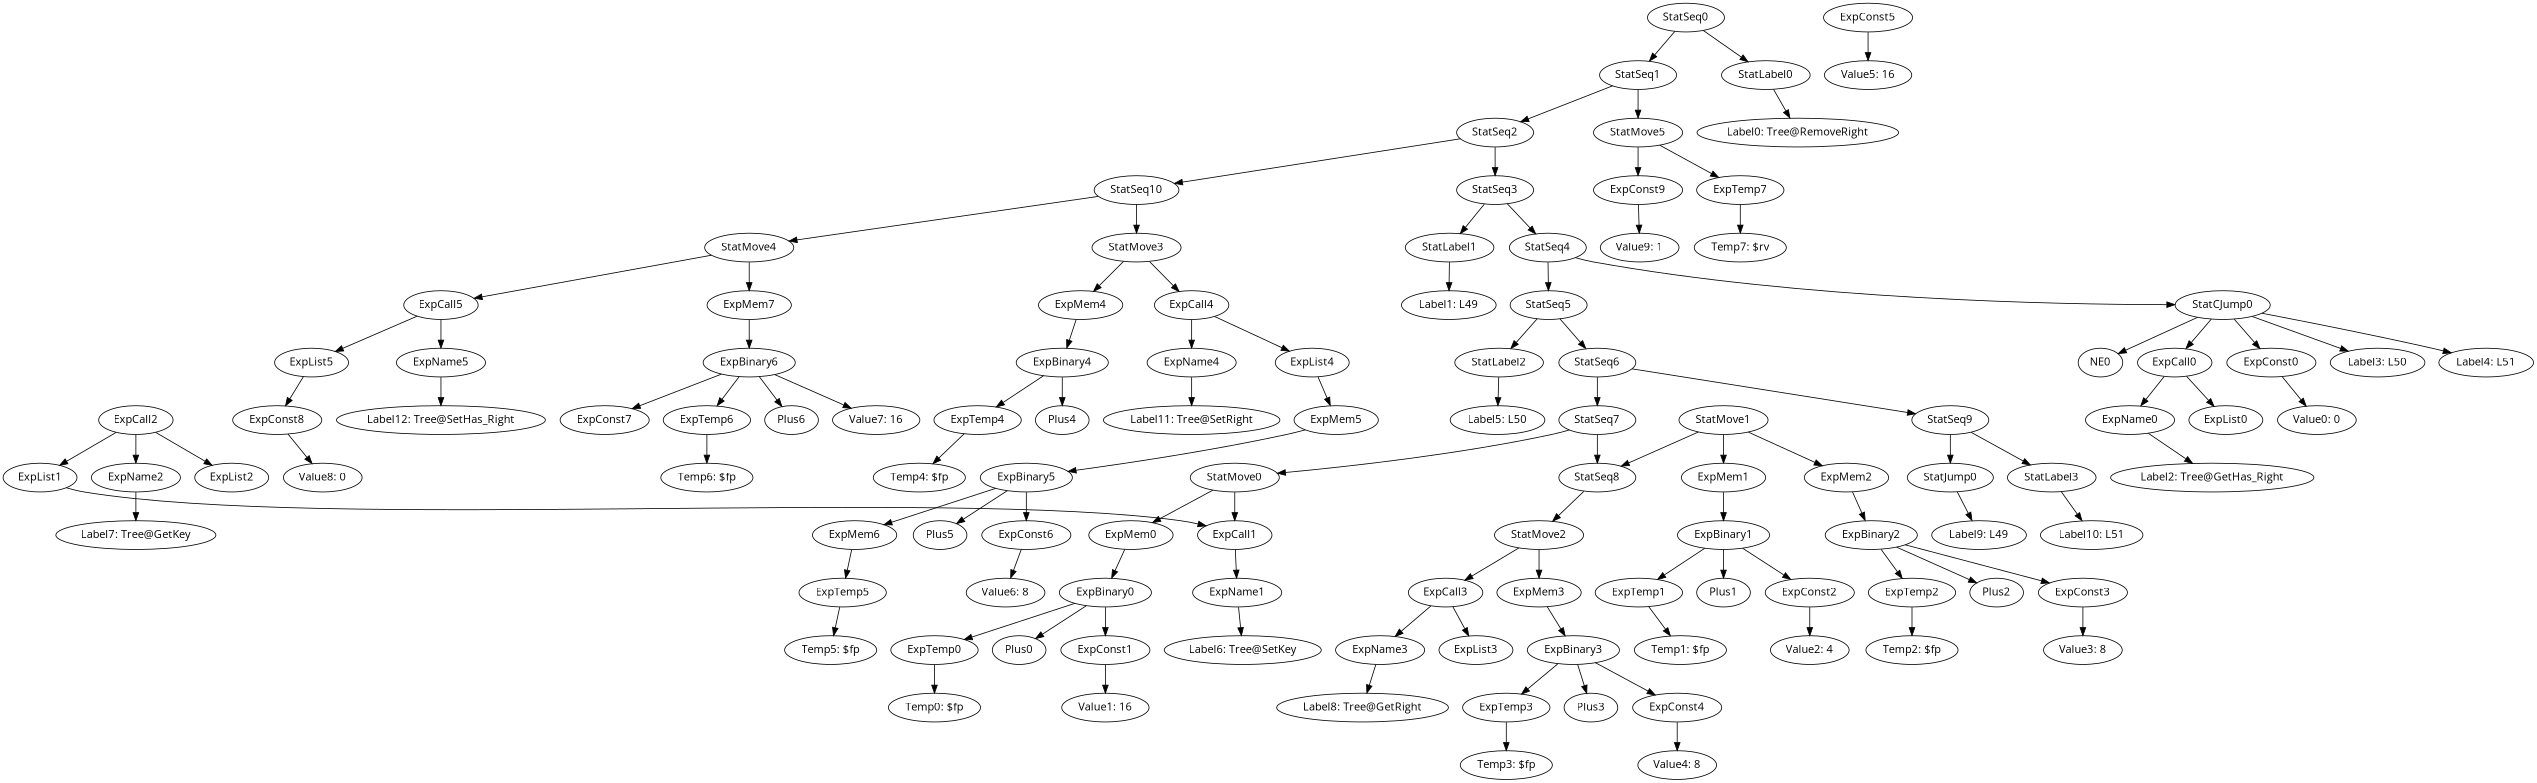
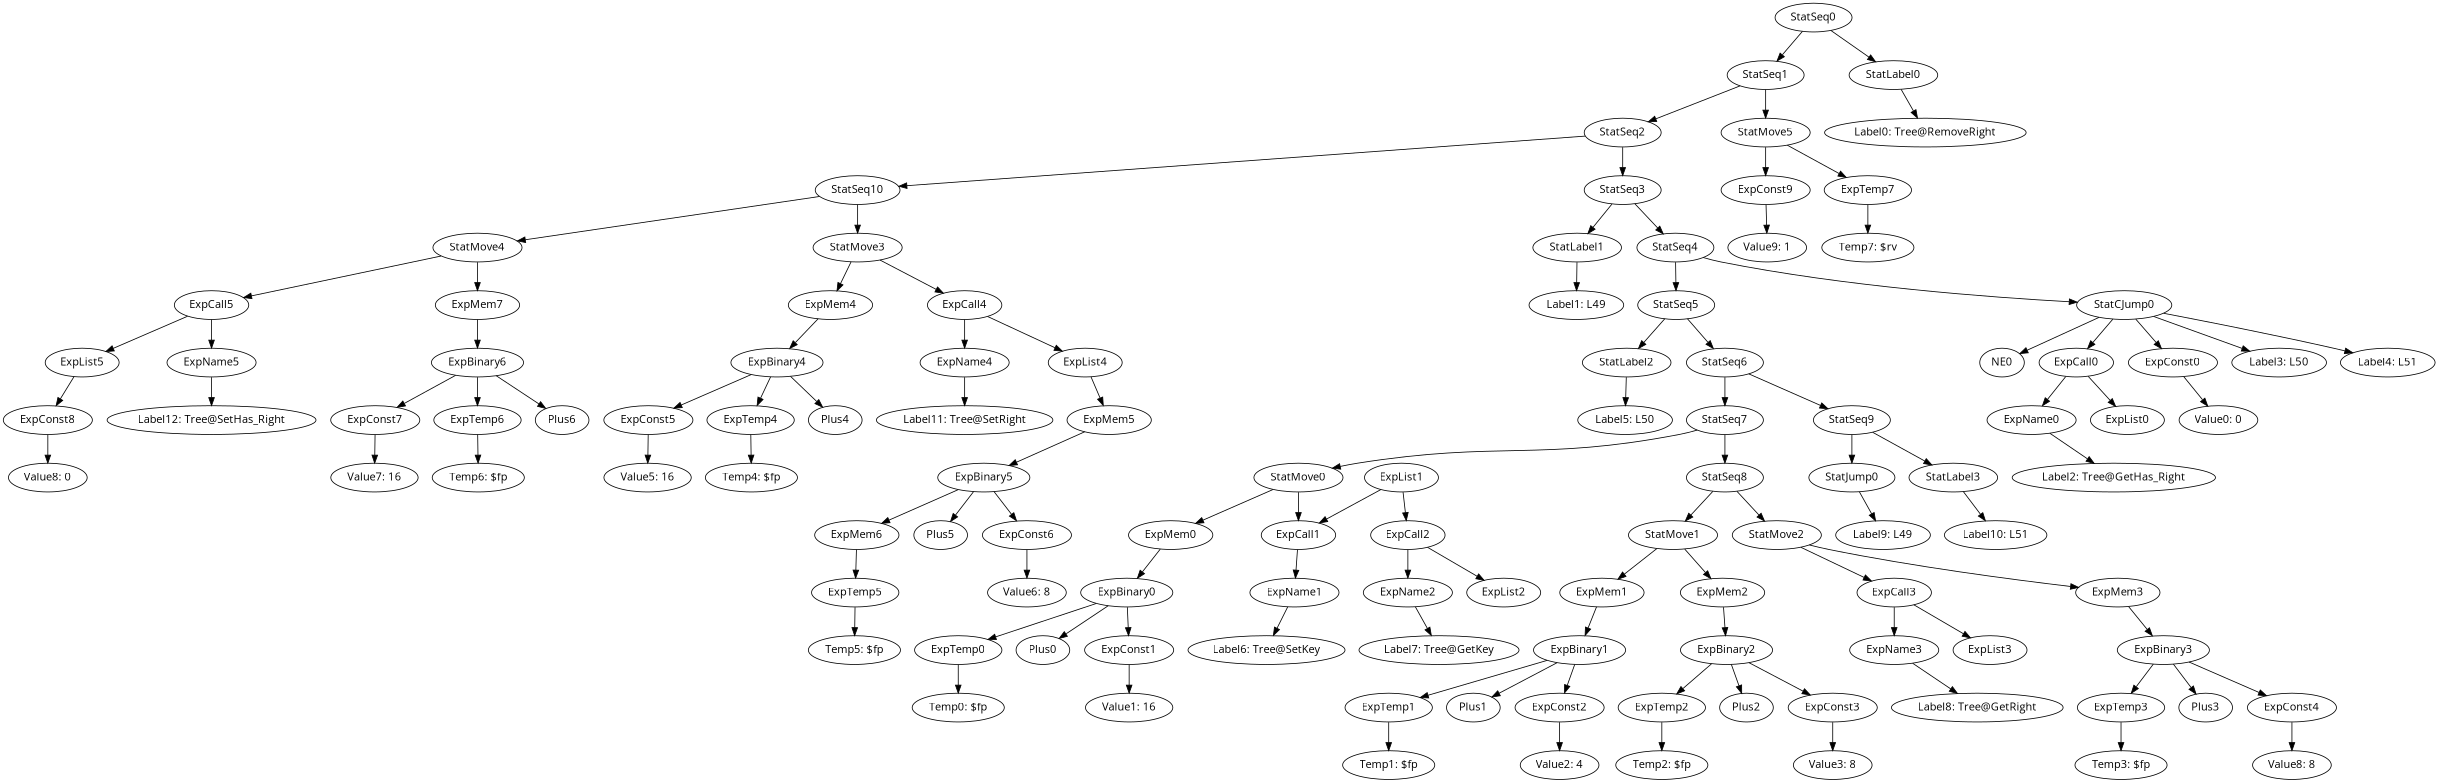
  digraph {
    fontname="Open Sans"
    ordering=out
    node [fontname="Open Sans"]
    edge [fontname="Open Sans"]
    StatSeq1
    StatSeq2
    StatMove5
    StatSeq10
    StatSeq3
    ExpConst9
    ExpTemp7
    StatMove4
    StatMove3
    StatLabel1
    StatSeq4
    "Value9: 1"
    "Temp7: $rv"
    ExpList5
    ExpConst8
    "Value8: 0"
    ExpCall5
    ExpName5
    "Label12: Tree@SetHas_Right"
    ExpMem7
    ExpBinary6
    ExpConst7
    ExpTemp6
    Plus6
    "Value7: 16"
    "Temp6: $fp"
    ExpBinary5
    ExpMem6
    Plus5
    ExpConst6
    ExpTemp5
    "Value6: 8"
    "Temp5: $fp"
    ExpMem4
    ExpCall4
    ExpBinary4
    ExpName4
    ExpList4
    ExpConst5
    ExpTemp4
    Plus4
    "Label11: Tree@SetRight"
    ExpMem5
    "Value5: 16"
    "Temp4: $fp"
    StatSeq0
    StatLabel0
    "Label0: Tree@RemoveRight"
    ExpTemp1
    "Temp1: $fp"
    ExpMem0
    ExpBinary0
    ExpTemp0
    Plus0
    ExpConst1
    "Temp0: $fp"
    "Value1: 16"
    ExpName2
    "Label7: Tree@GetKey"
    StatSeq7
    StatMove0
    StatSeq8
    ExpCall1
    StatMove1
    StatMove2
    ExpName1
    ExpMem1
    ExpMem2
    ExpCall3
    ExpMem3
    StatSeq5
    StatLabel2
    StatSeq6
    "Label5: L50"
    StatSeq9
    StatJump0
    StatLabel3
    StatCJump0
    NE0
    ExpCall0
    ExpConst0
    "Label3: L50"
    "Label4: L51"
    ExpName0
    ExpList0
    "Value0: 0"
    "Label2: Tree@GetHas_Right"
    ExpBinary1
    ExpBinary2
    Plus1
    ExpConst2
    ExpTemp2
    Plus2
    ExpConst3
    "Label6: Tree@SetKey"
    "Label1: L49"
    "Temp2: $fp"
    "Value3: 8"
    ExpList1
    ExpCall2
    ExpList2
    "Label9: L49"
    "Label10: L51"
    ExpName3
    ExpList3
    "Label8: Tree@GetRight"
    "Value2: 4"
    ExpBinary3
    ExpTemp3
    "Temp3: $fp"
    Plus3
    ExpConst4
-   "Value4: 8"
+   "Value4: 8" [label="Value8: 8"]
    StatSeq1 -> StatSeq2
    StatSeq1 -> StatMove5
    StatSeq2 -> StatSeq10
    StatSeq2 -> StatSeq3
    StatMove5 -> ExpConst9
    StatMove5 -> ExpTemp7
    StatSeq10 -> StatMove4
    StatSeq10 -> StatMove3
    StatSeq3 -> StatLabel1
    StatSeq3 -> StatSeq4
    ExpConst9 -> "Value9: 1"
    ExpTemp7 -> "Temp7: $rv"
    StatMove4 -> ExpCall5
    StatMove4 -> ExpMem7
    StatMove3 -> ExpMem4
    StatMove3 -> ExpCall4
    StatLabel1 -> "Label1: L49"
    StatSeq4 -> StatSeq5
    StatSeq4 -> StatCJump0
    ExpList5 -> ExpConst8
    ExpConst8 -> "Value8: 0"
    ExpCall5 -> ExpList5
    ExpCall5 -> ExpName5
    ExpName5 -> "Label12: Tree@SetHas_Right"
    ExpMem7 -> ExpBinary6
    ExpBinary6 -> ExpConst7
    ExpBinary6 -> ExpTemp6
    ExpBinary6 -> Plus6
-   ExpBinary6 -> "Value7: 16"
+   ExpConst7 -> "Value7: 16"
    ExpTemp6 -> "Temp6: $fp"
    ExpBinary5 -> ExpMem6
    ExpBinary5 -> Plus5
    ExpBinary5 -> ExpConst6
    ExpMem6 -> ExpTemp5
    ExpConst6 -> "Value6: 8"
    ExpTemp5 -> "Temp5: $fp"
    ExpMem4 -> ExpBinary4
    ExpCall4 -> ExpName4
    ExpCall4 -> ExpList4
+   ExpBinary4 -> ExpConst5
    ExpBinary4 -> ExpTemp4
    ExpBinary4 -> Plus4
    ExpName4 -> "Label11: Tree@SetRight"
    ExpList4 -> ExpMem5
    ExpConst5 -> "Value5: 16"
    ExpTemp4 -> "Temp4: $fp"
    ExpMem5 -> ExpBinary5
    StatSeq0 -> StatSeq1
    StatSeq0 -> StatLabel0
    StatLabel0 -> "Label0: Tree@RemoveRight"
    ExpTemp1 -> "Temp1: $fp"
    ExpMem0 -> ExpBinary0
    ExpBinary0 -> ExpTemp0
    ExpBinary0 -> Plus0
    ExpBinary0 -> ExpConst1
    ExpTemp0 -> "Temp0: $fp"
    ExpConst1 -> "Value1: 16"
    ExpName2 -> "Label7: Tree@GetKey"
    StatSeq7 -> StatMove0
    StatSeq7 -> StatSeq8
    StatMove0 -> ExpMem0
    StatMove0 -> ExpCall1
-   StatMove1 -> StatSeq8
+   StatSeq8 -> StatMove1
    StatSeq8 -> StatMove2
    ExpCall1 -> ExpName1
    StatMove1 -> ExpMem1
    StatMove1 -> ExpMem2
    StatMove2 -> ExpCall3
    StatMove2 -> ExpMem3
    ExpName1 -> "Label6: Tree@SetKey"
    ExpMem1 -> ExpBinary1
    ExpMem2 -> ExpBinary2
    ExpCall3 -> ExpName3
    ExpCall3 -> ExpList3
    ExpMem3 -> ExpBinary3
    StatSeq5 -> StatLabel2
    StatSeq5 -> StatSeq6
    StatLabel2 -> "Label5: L50"
    StatSeq6 -> StatSeq7
    StatSeq6 -> StatSeq9
    StatSeq9 -> StatJump0
    StatSeq9 -> StatLabel3
    StatJump0 -> "Label9: L49"
    StatLabel3 -> "Label10: L51"
    StatCJump0 -> NE0
    StatCJump0 -> ExpCall0
    StatCJump0 -> ExpConst0
    StatCJump0 -> "Label3: L50"
    StatCJump0 -> "Label4: L51"
    ExpCall0 -> ExpName0
    ExpCall0 -> ExpList0
    ExpConst0 -> "Value0: 0"
    ExpName0 -> "Label2: Tree@GetHas_Right"
    ExpBinary1 -> ExpTemp1
    ExpBinary1 -> Plus1
    ExpBinary1 -> ExpConst2
    ExpBinary2 -> ExpTemp2
    ExpBinary2 -> Plus2
    ExpBinary2 -> ExpConst3
    ExpConst2 -> "Value2: 4"
    ExpTemp2 -> "Temp2: $fp"
    ExpConst3 -> "Value3: 8"
    ExpList1 -> ExpCall1
-   ExpCall2 -> ExpList1
+   ExpList1 -> ExpCall2
    ExpCall2 -> ExpName2
    ExpCall2 -> ExpList2
    ExpName3 -> "Label8: Tree@GetRight"
    ExpBinary3 -> ExpTemp3
    ExpBinary3 -> Plus3
    ExpBinary3 -> ExpConst4
    ExpTemp3 -> "Temp3: $fp"
    ExpConst4 -> "Value4: 8"
  }
